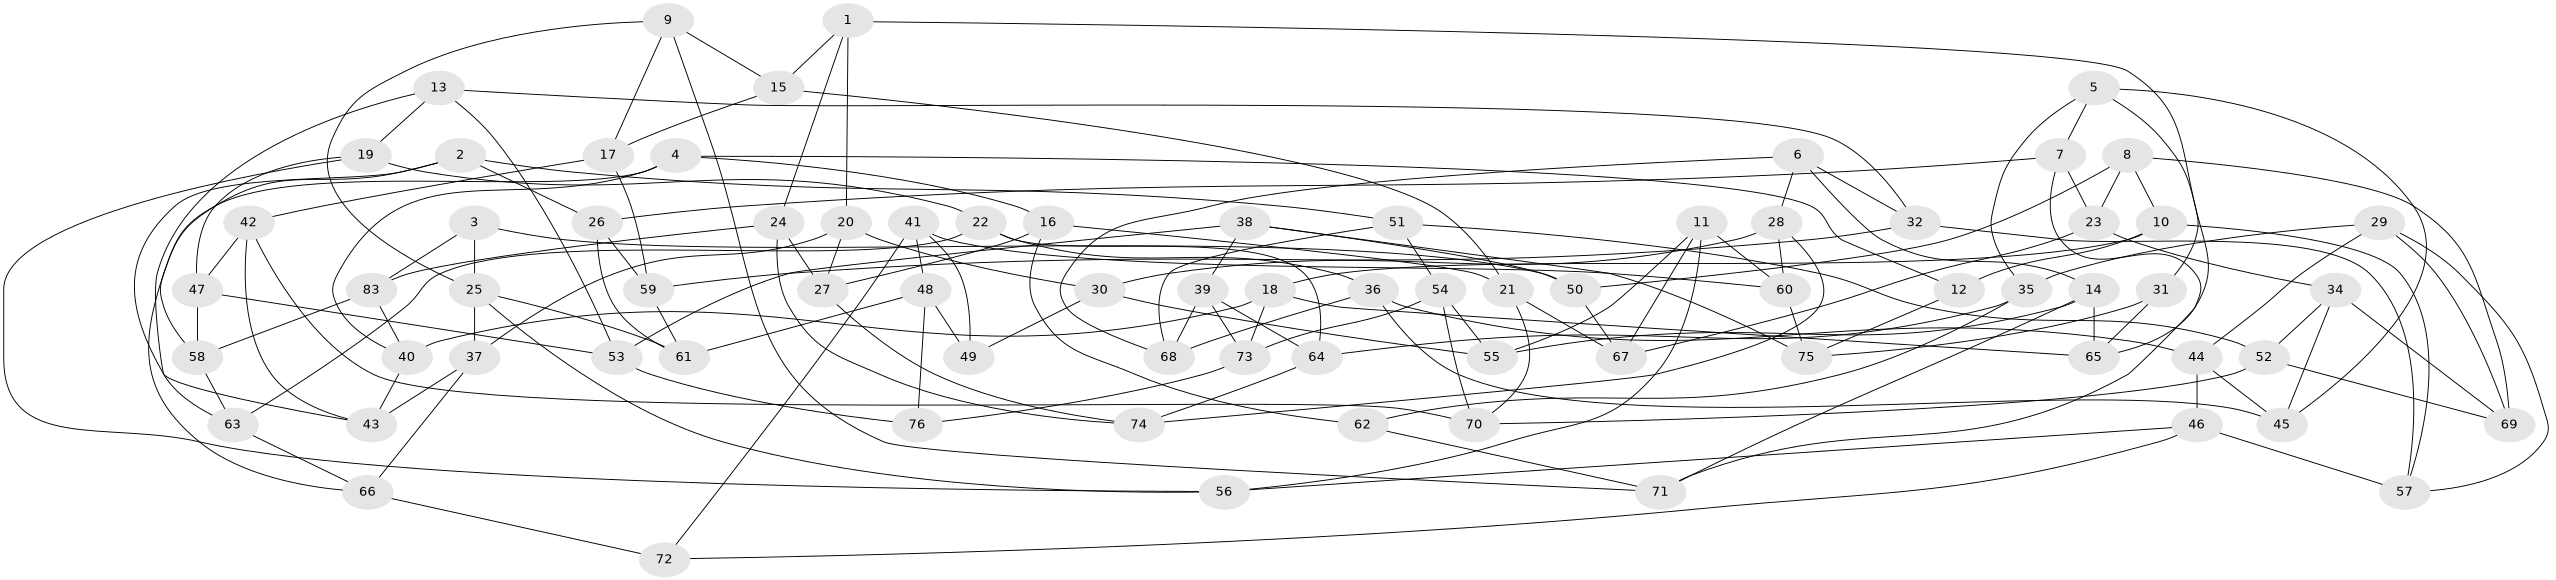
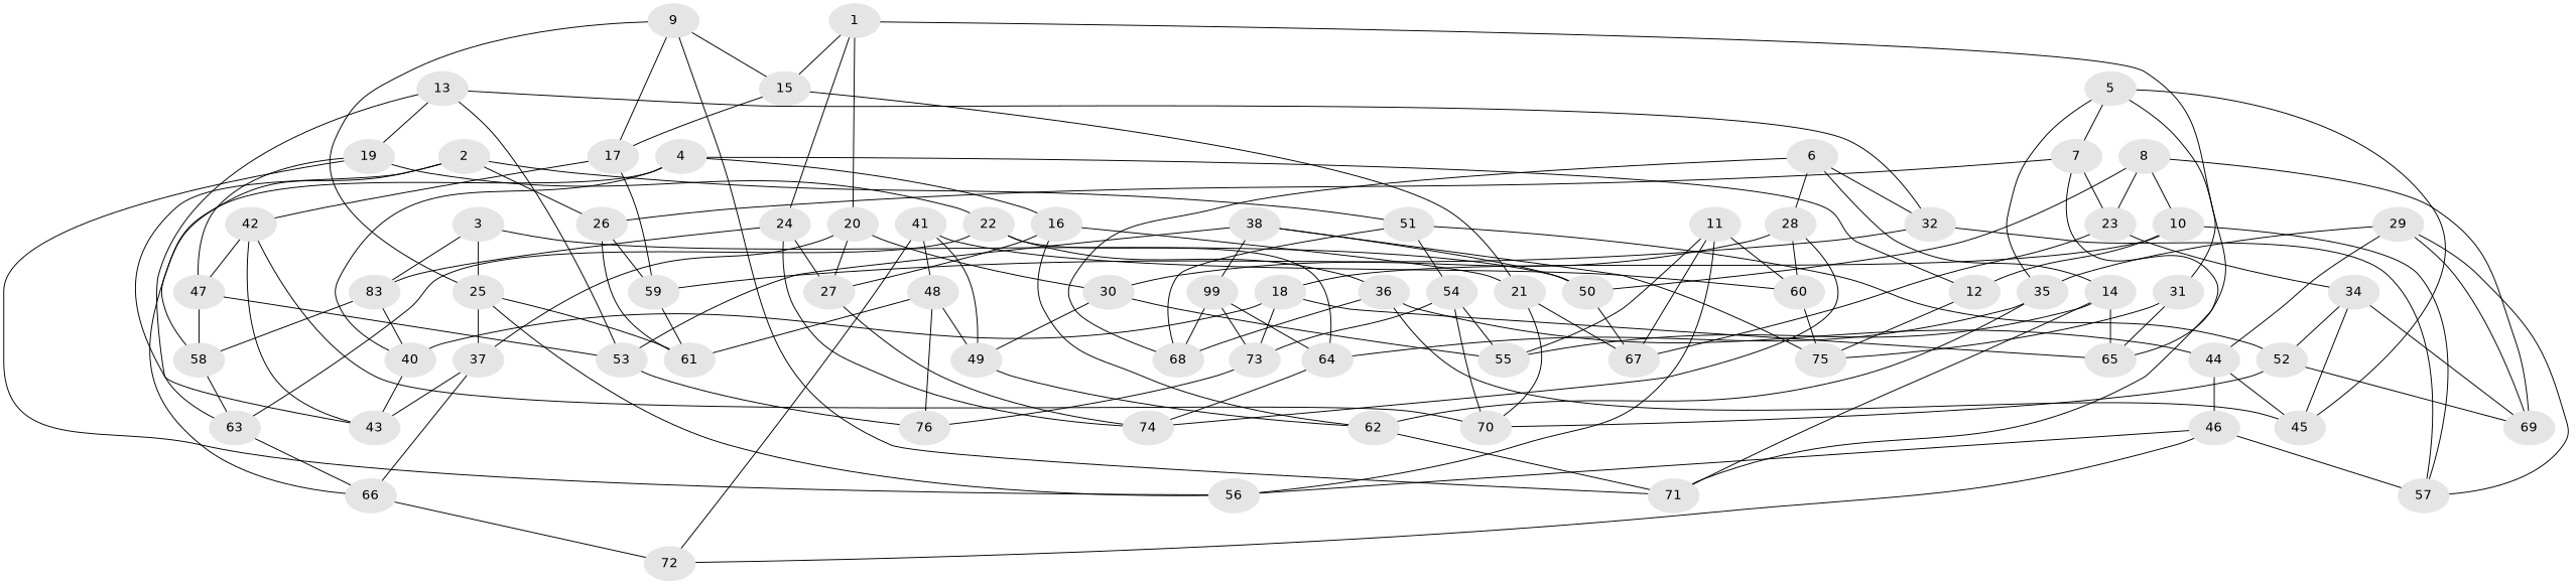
  graph {
    fontname="DejaVu Sans"
    node [color=gray90 fontname="DejaVu Sans" style=filled]
    edge [fontname="DejaVu Sans"]
    1
    15
    20
    24
    31
    17
    21
    27
    30
    37
    n11 [label=83]
    74
    65
    75
    2
    26
    51
    58
    63
    59
    61
    68
    52
    54
    66
    3
    25
    50
    56
    40
    67
    4
    12
    16
    62
    43
    72
    5
    7
    35
    45
    23
    71
    64
    6
    14
    28
    32
    55
    60
    57
    34
    8
    10
    69
    18
    9
    42
    73
    11
    13
    19
    53
    22
    47
    76
    70
    36
    49
    44
    29
    46
    38
-   39
+   39 [label=99]
    41
    48
    1 -- 15
    1 -- 20
    1 -- 24
    1 -- 31
    15 -- 17
    15 -- 21
    20 -- 27
    20 -- 30
    20 -- 37
    24 -- 27
    24 -- n11
    24 -- 74
    31 -- 65
    31 -- 75
    17 -- 59
    17 -- 42
    21 -- 67
    21 -- 70
    27 -- 74
    30 -- 55
    30 -- 49
    37 -- 66
    37 -- 43
    n11 -- 58
    n11 -- 40
    2 -- 26
    2 -- 51
    2 -- 58
    2 -- 63
    26 -- 59
    26 -- 61
    51 -- 68
    51 -- 52
    51 -- 54
    58 -- 63
    63 -- 66
    59 -- 61
    52 -- 69
    52 -- 70
    54 -- 55
    54 -- 73
    54 -- 70
    66 -- 72
    3 -- n11
    3 -- 25
    3 -- 50
    25 -- 37
    25 -- 61
    25 -- 56
    50 -- 67
    40 -- 43
    4 -- 66
    4 -- 40
    4 -- 12
    4 -- 16
    12 -- 75
    16 -- 21
    16 -- 27
    16 -- 62
    62 -- 71
    5 -- 65
    5 -- 7
    5 -- 35
    5 -- 45
    7 -- 26
    7 -- 23
    7 -- 71
    35 -- 62
    35 -- 64
    23 -- 67
    23 -- 34
    64 -- 74
    6 -- 68
    6 -- 14
    6 -- 28
    6 -- 32
    14 -- 65
    14 -- 71
    14 -- 55
    28 -- 30
    28 -- 74
    28 -- 60
    32 -- 59
    32 -- 57
    60 -- 75
    34 -- 52
    34 -- 45
    34 -- 69
    8 -- 50
    8 -- 23
    8 -- 10
    8 -- 69
    10 -- 12
    10 -- 57
    10 -- 18
    18 -- 65
    18 -- 40
    18 -- 73
    9 -- 15
    9 -- 17
    9 -- 25
    9 -- 71
    42 -- 43
    42 -- 47
    42 -- 70
    73 -- 76
    11 -- 56
    11 -- 67
    11 -- 55
    11 -- 60
    13 -- 43
    13 -- 32
    13 -- 19
    13 -- 53
    19 -- 56
    19 -- 22
    19 -- 47
    53 -- 76
    22 -- 63
    22 -- 64
    22 -- 36
    47 -- 58
    47 -- 53
    36 -- 68
    36 -- 45
    36 -- 44
+   49 -- 62
    44 -- 45
    44 -- 46
    29 -- 35
    29 -- 57
    29 -- 69
    29 -- 44
    46 -- 56
    46 -- 72
    46 -- 57
    38 -- 75
    38 -- 50
    38 -- 53
    38 -- 39
    39 -- 68
    39 -- 64
    39 -- 73
    41 -- 72
    41 -- 60
    41 -- 49
    41 -- 48
    48 -- 61
    48 -- 76
    48 -- 49
  }
